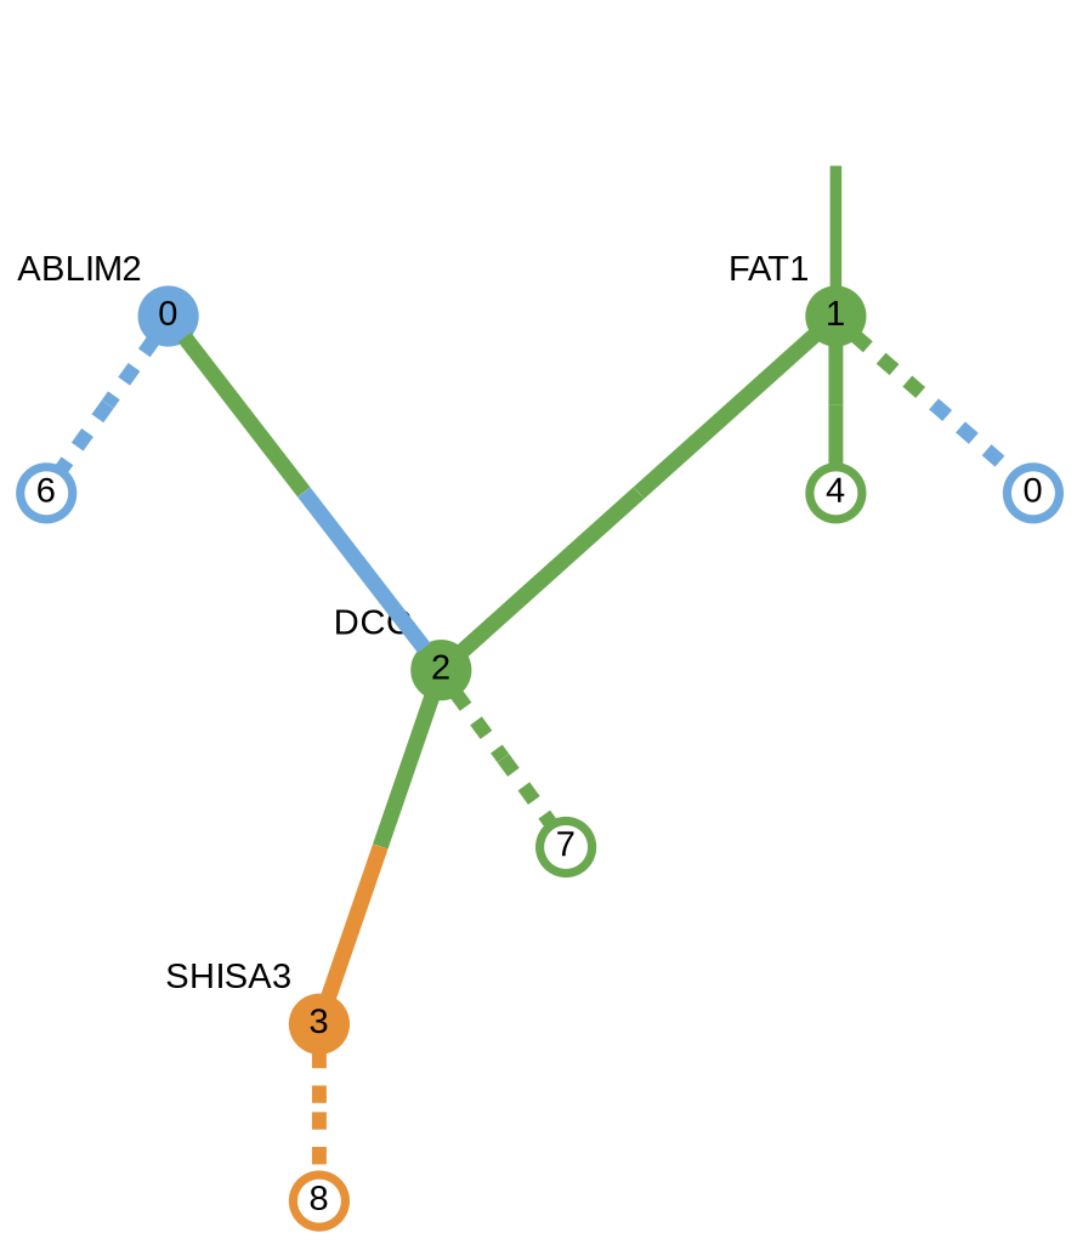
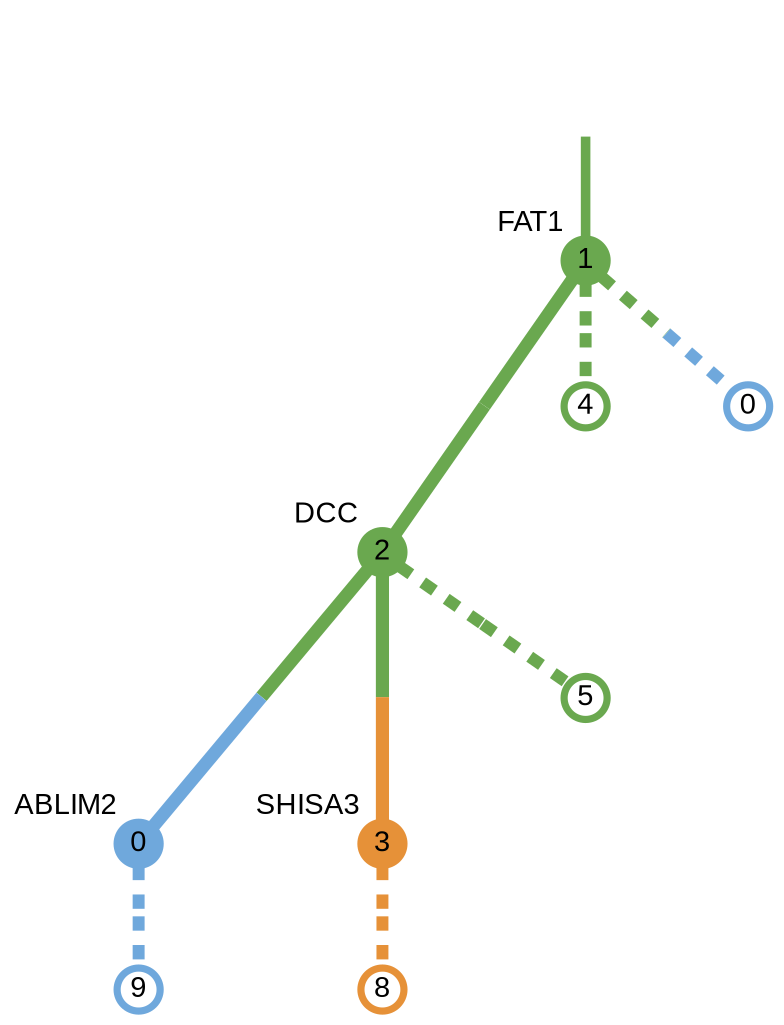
  strict digraph {
    forcelabels=true
    nodesep=0.7
    rankdir=TB
    ranksep=0.6
    splines=false
    node [color="#6aa84fff" fillcolor="#6aa84fff" fixedsize=true fontname=Arial fontsize="12pt" penwidth=3 shape=circle style=solid]
    edge [arrowsize=0 color="#6aa84fff;0.5:#6aa84fff" minlen=1.75 penwidth=5 style=dashed]
    0 [color="#6fa8dcff" fillcolor="#6fa8dcff" height=0.25 style=filled xlabel=ABLIM2]
-   6 [color="#6fa8dcff" fillcolor="#6fa8dcff" height=0.25]
+   6 [color="#6fa8dcff" fillcolor="#6fa8dcff" height=0.25 label=9]
    1 [height=0.25 style=filled xlabel=FAT1]
    2 [height=0.25 style=filled xlabel=DCC]
    4 [height=0.25]
    n6 [color="#6fa8dcff" fillcolor="#6fa8dcff" height=0.25 label=0]
    3 [color="#e69138ff" fillcolor="#e69138ff" height=0.25 style=filled xlabel=SHISA3]
-   7 [height=0.25]
+   7 [height=0.25 label=5]
    8 [color="#e69138ff" fillcolor="#e69138ff" height=0.25]
    normal [style=invis xlabel=FAT1 color="" fillcolor="" fixedsize="" fontname="" fontsize="" shape=""]
    0 -> 6 [color="#6fa8dcff;0.5:#6fa8dcff"]
    1 -> 2 [minlen=2.5 penwidth=5.5 style=solid]
-   1 -> 4 [style=solid]
+   1 -> 4
    1 -> n6 [color="#6aa84fff;0.5:#6fa8dcff"]
-   0 -> 2 [color="#6aa84fff;0.5:#6fa8dcff" minlen=2.5 penwidth=5.5 style=solid]
+   2 -> 0 [color="#6aa84fff;0.5:#6fa8dcff" minlen=2.5 penwidth=5.5 style=solid]
    2 -> 3 [color="#6aa84fff;0.5:#e69138ff" minlen=2.5 penwidth=5.5 style=solid]
    2 -> 7
    3 -> 8 [color="#e69138ff;0.5:#e69138ff"]
    normal -> 1 [color="#6aa84fff" penwidth=4 style=solid minlen=""]
  }
